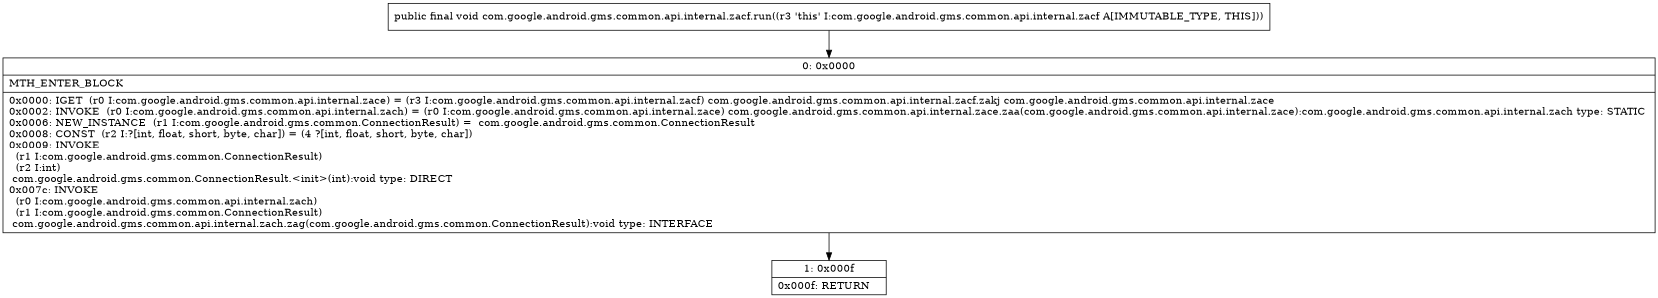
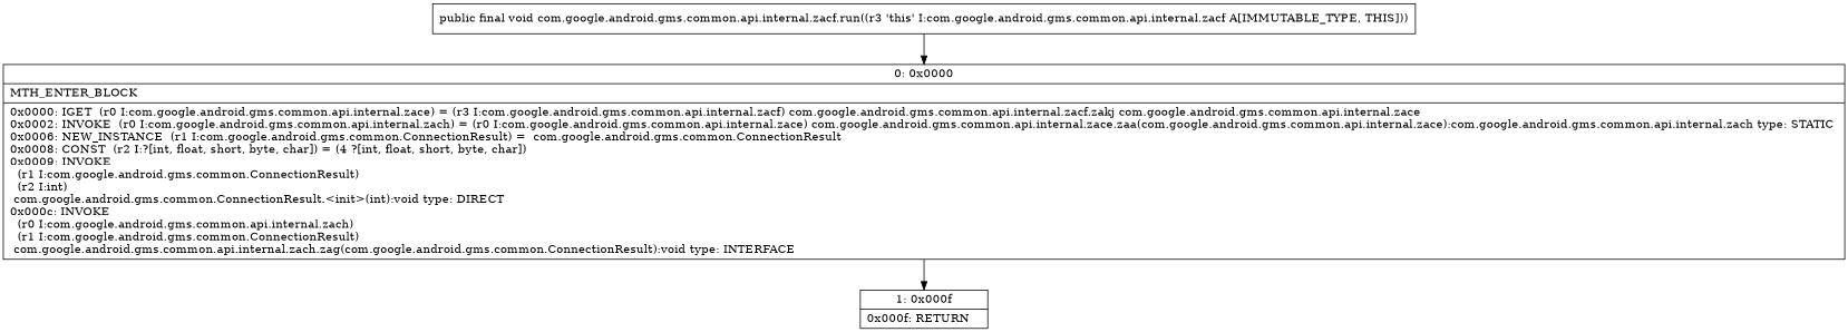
  digraph {
    node [shape=record]
-   n1 [label="{0\:\ 0x0000|MTH_ENTER_BLOCK\l|0x0000: IGET  (r0 I:com.google.android.gms.common.api.internal.zace) = (r3 I:com.google.android.gms.common.api.internal.zacf) com.google.android.gms.common.api.internal.zacf.zakj com.google.android.gms.common.api.internal.zace \l0x0002: INVOKE  (r0 I:com.google.android.gms.common.api.internal.zach) = (r0 I:com.google.android.gms.common.api.internal.zace) com.google.android.gms.common.api.internal.zace.zaa(com.google.android.gms.common.api.internal.zace):com.google.android.gms.common.api.internal.zach type: STATIC \l0x0006: NEW_INSTANCE  (r1 I:com.google.android.gms.common.ConnectionResult) =  com.google.android.gms.common.ConnectionResult \l0x0008: CONST  (r2 I:?[int, float, short, byte, char]) = (4 ?[int, float, short, byte, char]) \l0x0009: INVOKE  \l  (r1 I:com.google.android.gms.common.ConnectionResult)\l  (r2 I:int)\l com.google.android.gms.common.ConnectionResult.\<init\>(int):void type: DIRECT \l0x007c: INVOKE  \l  (r0 I:com.google.android.gms.common.api.internal.zach)\l  (r1 I:com.google.android.gms.common.ConnectionResult)\l com.google.android.gms.common.api.internal.zach.zag(com.google.android.gms.common.ConnectionResult):void type: INTERFACE \l}"]
+   n1 [label="{0\:\ 0x0000|MTH_ENTER_BLOCK\l|0x0000: IGET  (r0 I:com.google.android.gms.common.api.internal.zace) = (r3 I:com.google.android.gms.common.api.internal.zacf) com.google.android.gms.common.api.internal.zacf.zakj com.google.android.gms.common.api.internal.zace \l0x0002: INVOKE  (r0 I:com.google.android.gms.common.api.internal.zach) = (r0 I:com.google.android.gms.common.api.internal.zace) com.google.android.gms.common.api.internal.zace.zaa(com.google.android.gms.common.api.internal.zace):com.google.android.gms.common.api.internal.zach type: STATIC \l0x0006: NEW_INSTANCE  (r1 I:com.google.android.gms.common.ConnectionResult) =  com.google.android.gms.common.ConnectionResult \l0x0008: CONST  (r2 I:?[int, float, short, byte, char]) = (4 ?[int, float, short, byte, char]) \l0x0009: INVOKE  \l  (r1 I:com.google.android.gms.common.ConnectionResult)\l  (r2 I:int)\l com.google.android.gms.common.ConnectionResult.\<init\>(int):void type: DIRECT \l0x000c: INVOKE  \l  (r0 I:com.google.android.gms.common.api.internal.zach)\l  (r1 I:com.google.android.gms.common.ConnectionResult)\l com.google.android.gms.common.api.internal.zach.zag(com.google.android.gms.common.ConnectionResult):void type: INTERFACE \l}"]
    n2 [label="{1\:\ 0x000f|0x000f: RETURN   \l}"]
    n3 [label="{public final void com.google.android.gms.common.api.internal.zacf.run((r3 'this' I:com.google.android.gms.common.api.internal.zacf A[IMMUTABLE_TYPE, THIS])) }"]
    n1 -> n2
    n3 -> n1
  }
